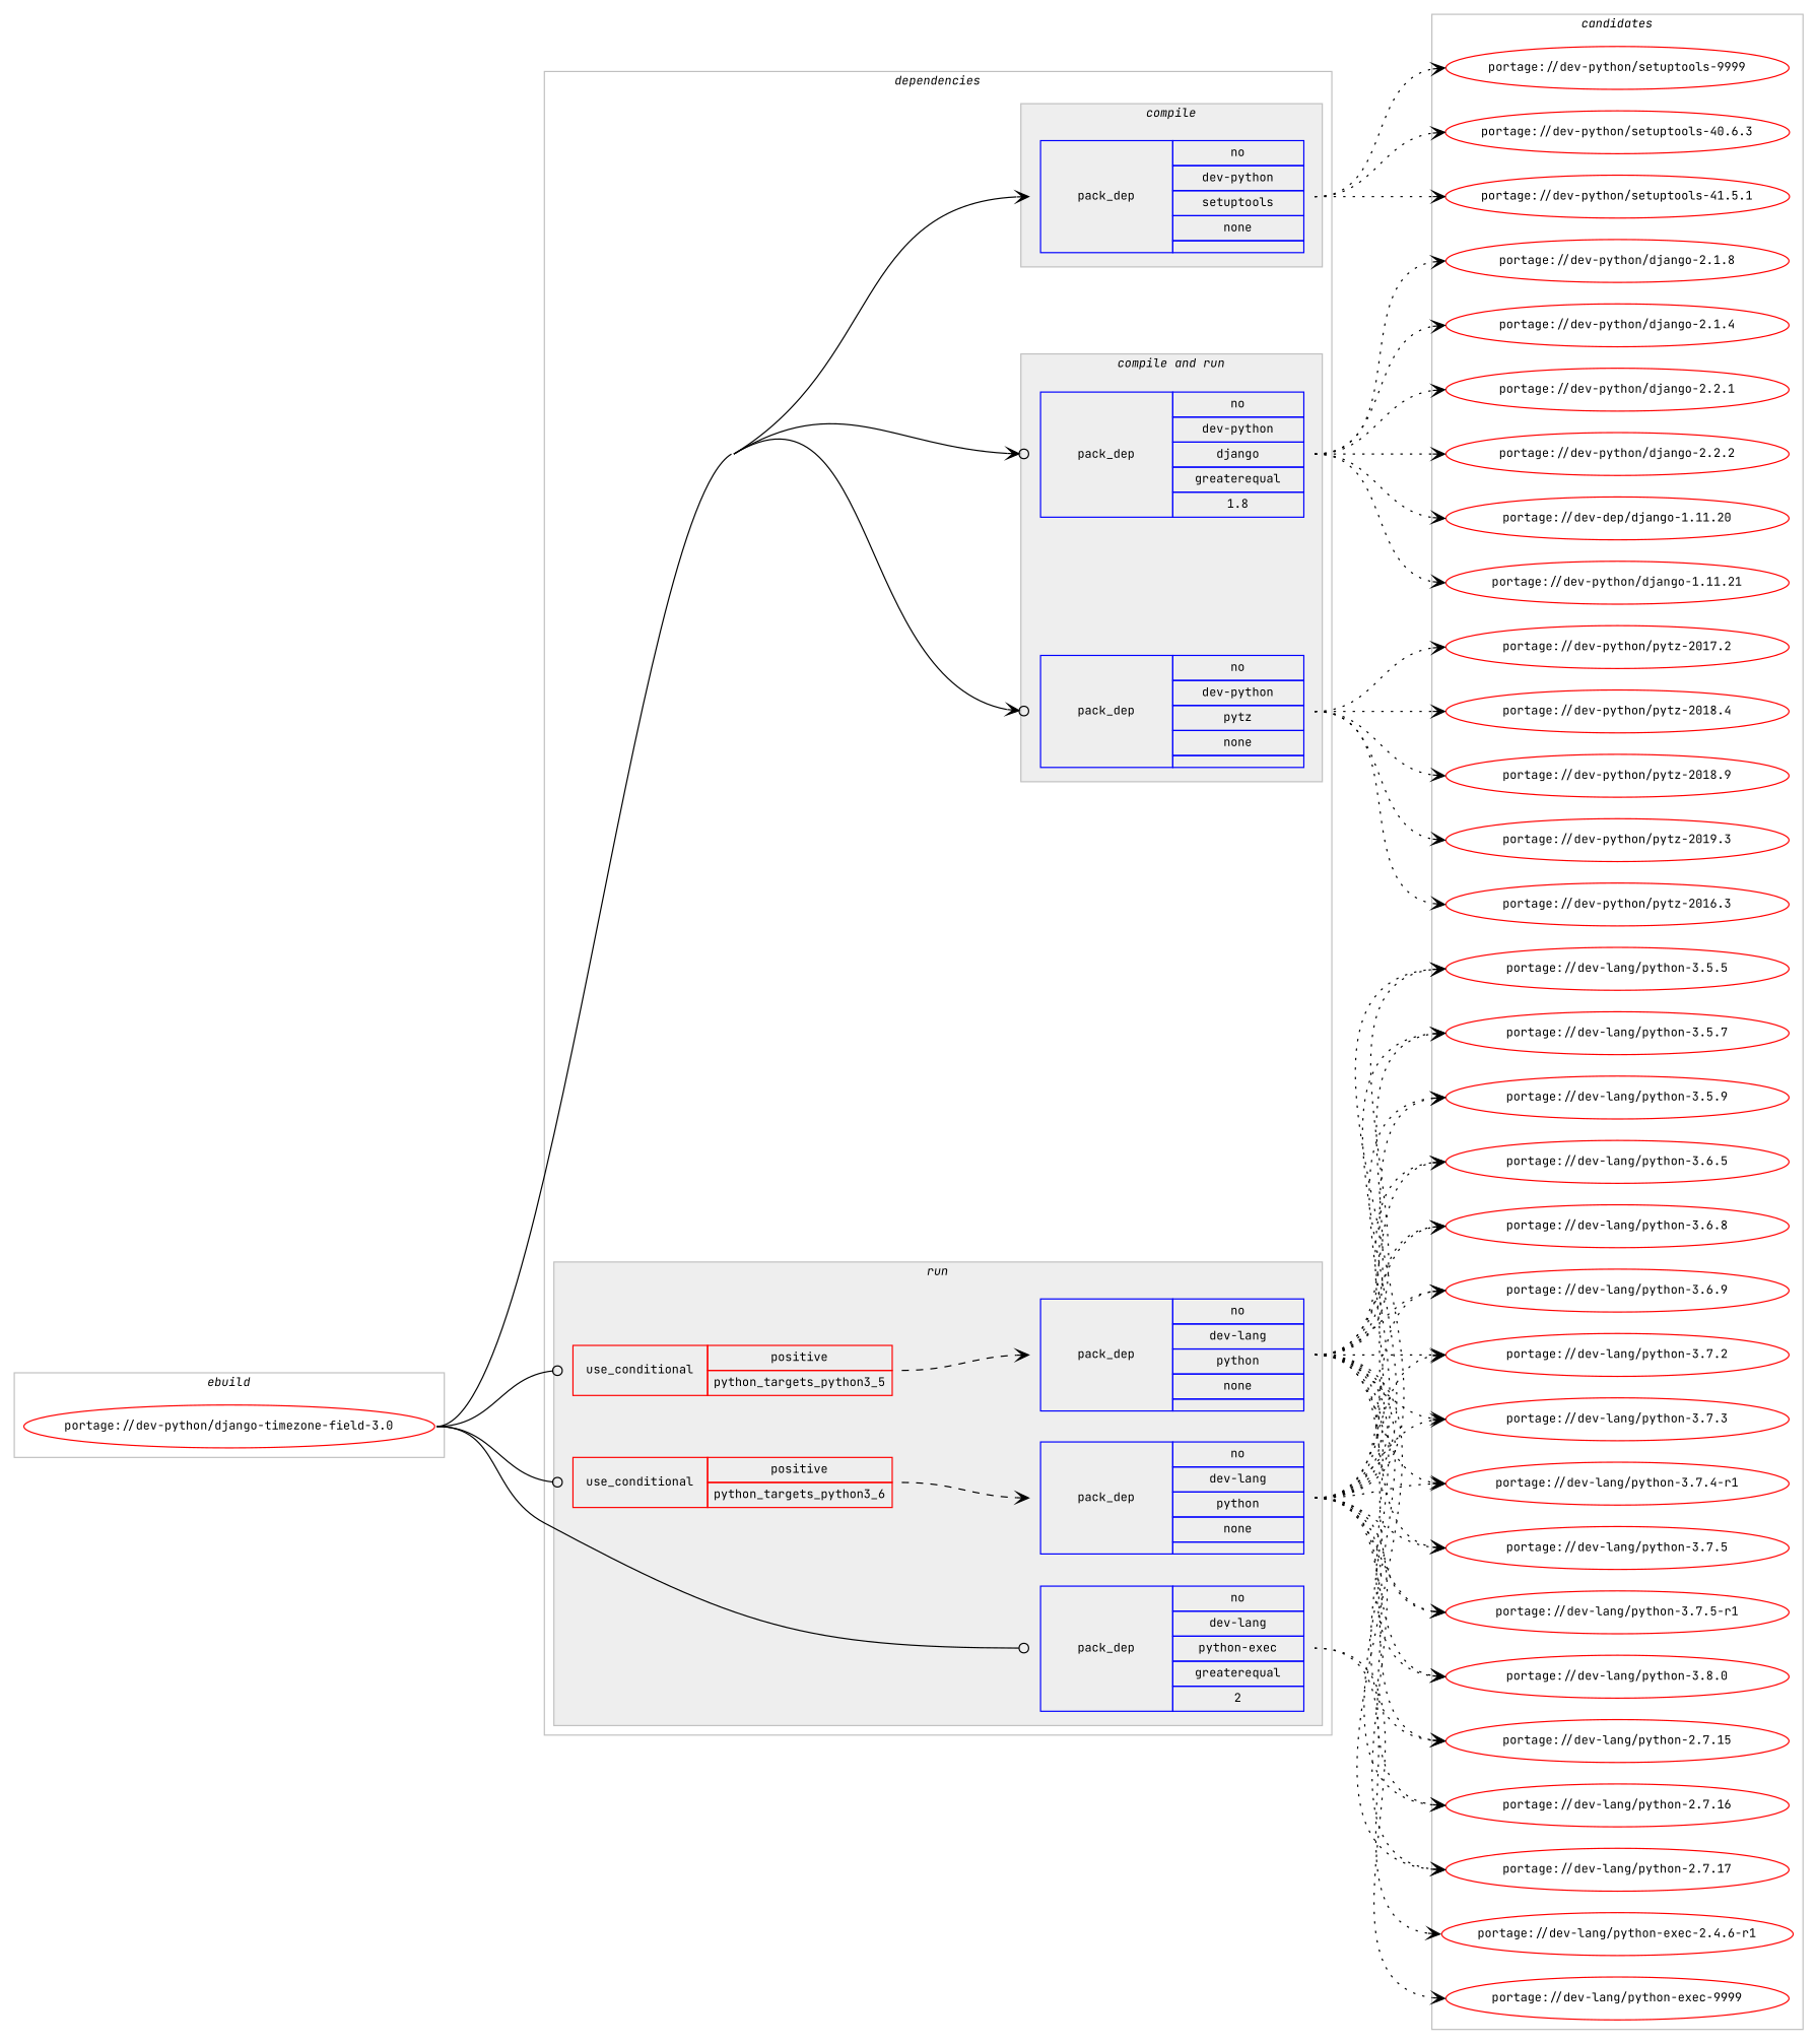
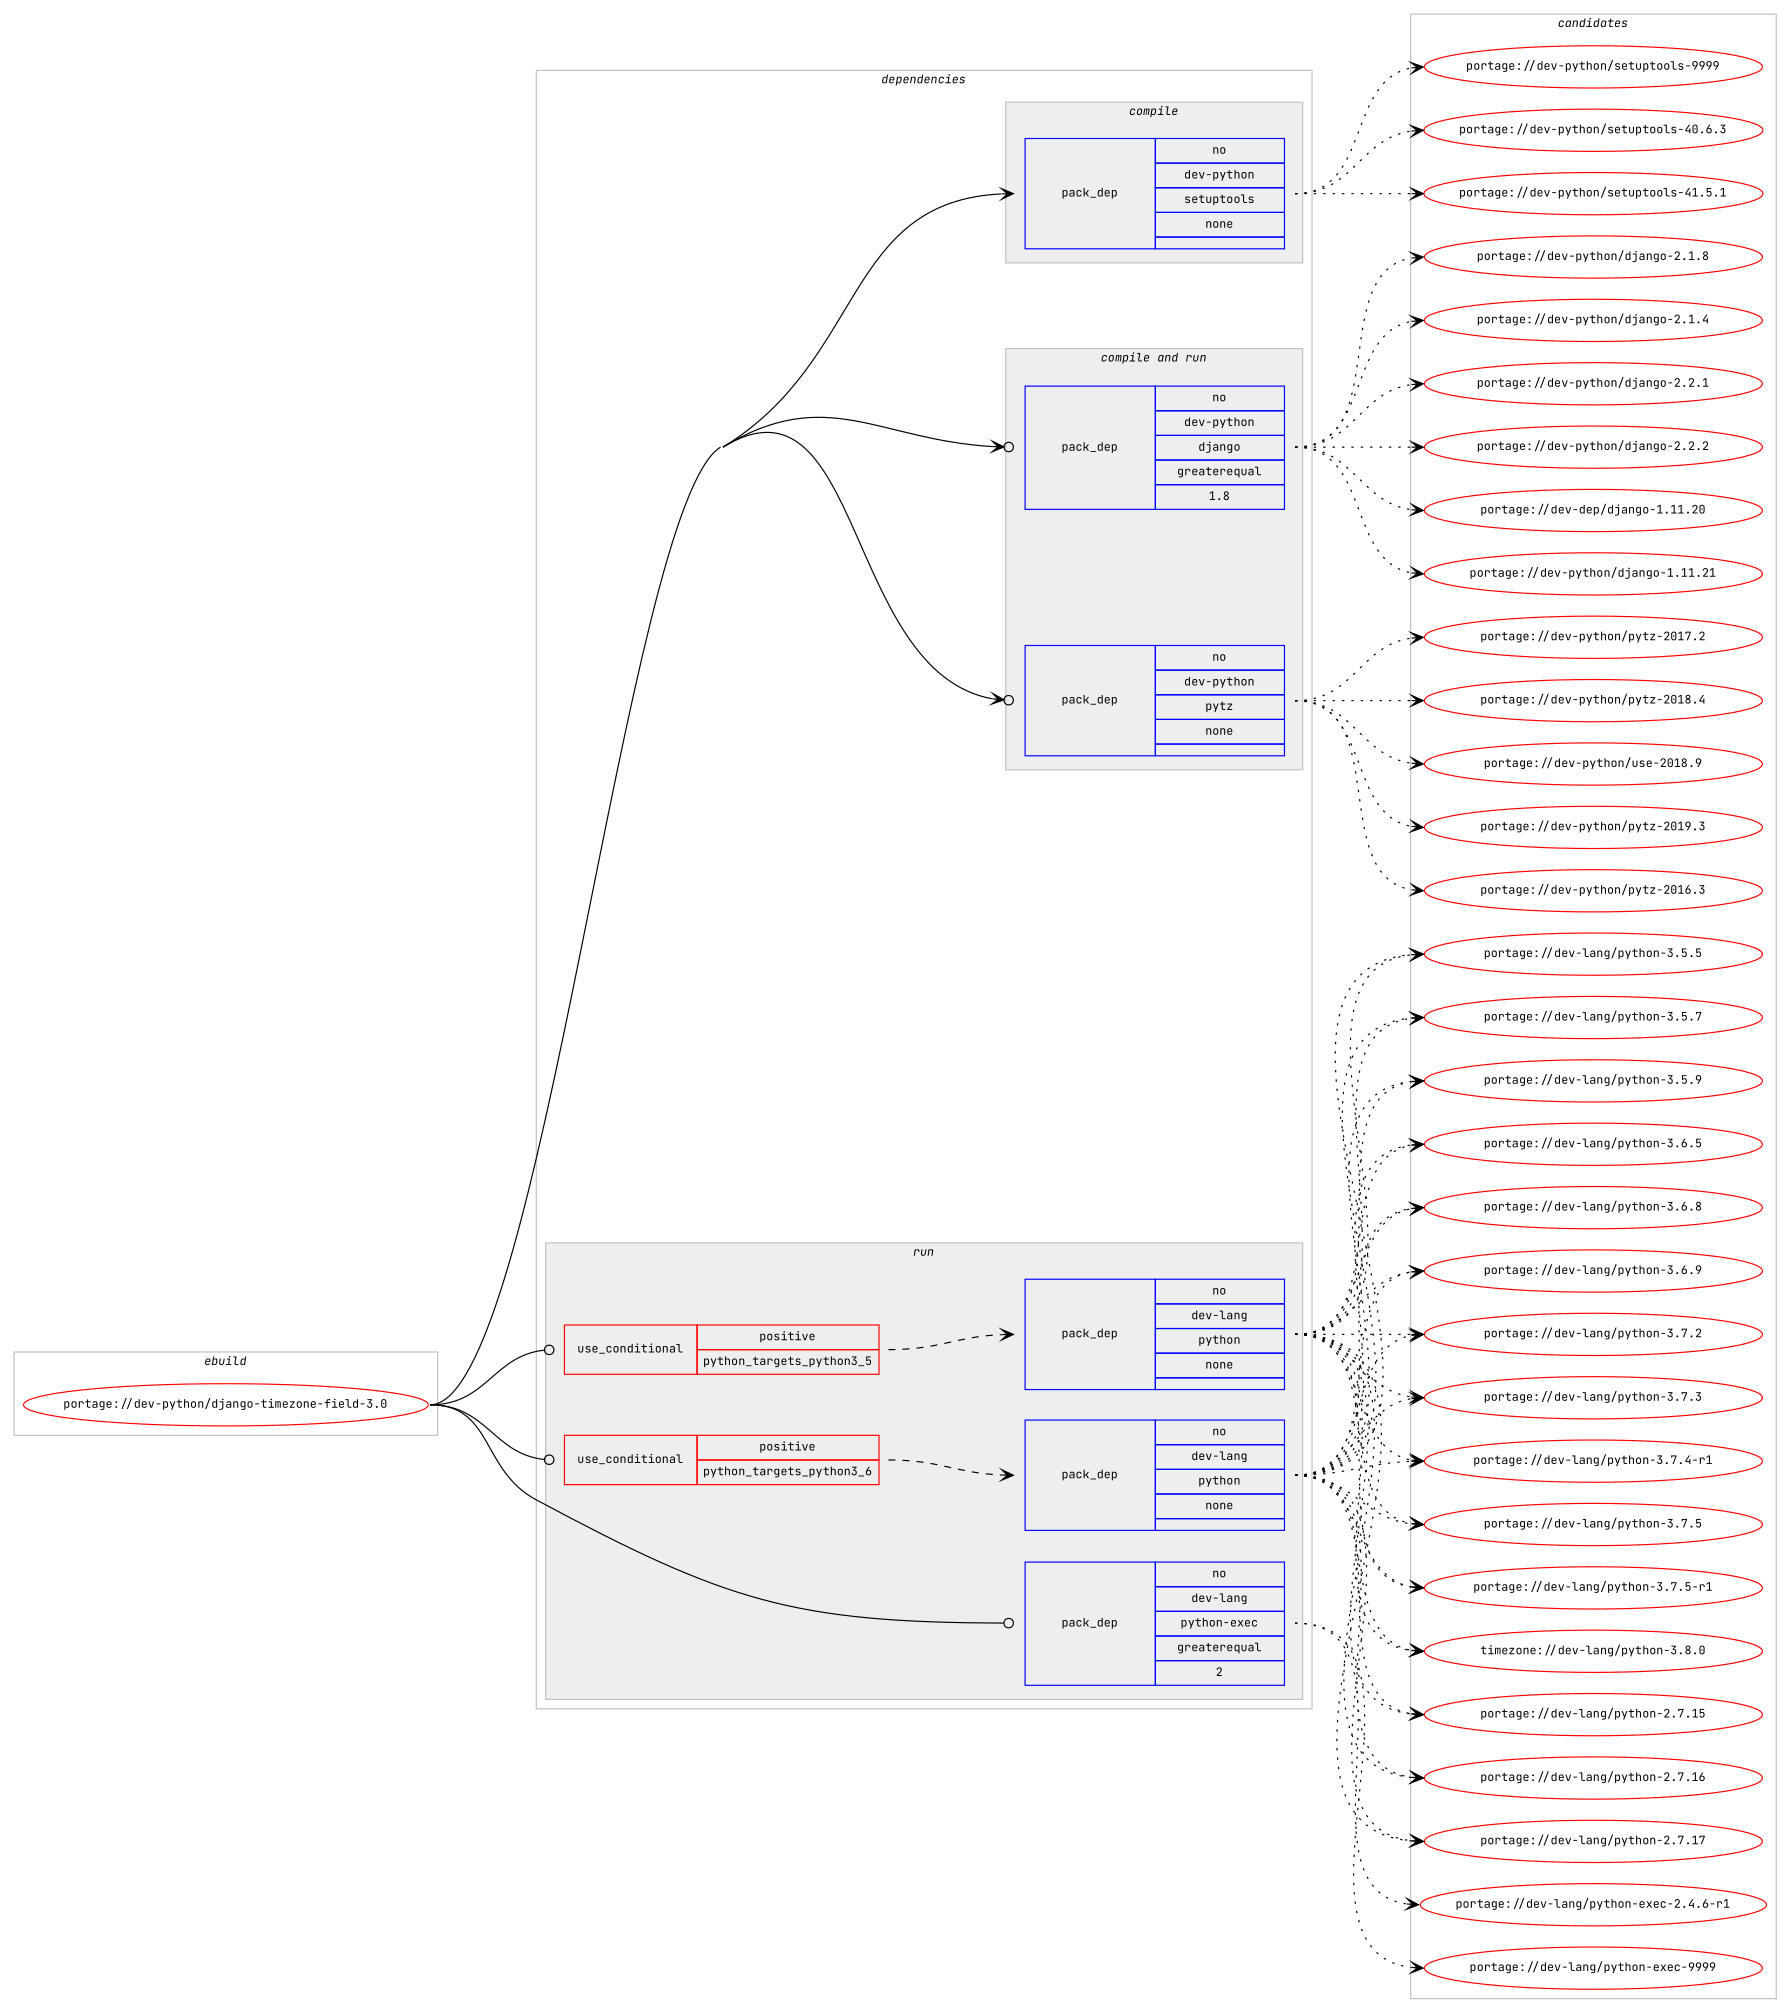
  digraph {
    compound=true
    concentrate=true
    fontname="JetBrains Mono"
    fontsize=10
    newrank=true
    rankdir=LR
    ranksep=1.5
    node [color=red fontname="JetBrains Mono" fontsize=10]
    edge [arrowhead=vee fontname="JetBrains Mono" headport=w style=dotted tailport=e weight=100]
    n1 [label="portage://dev-python/django-timezone-field-3.0" width=4]
    n2 [color=blue label=<<TABLE BORDER="0" CELLBORDER="1" CELLSPACING="0" CELLPADDING="4" WIDTH="220"><TR><TD ROWSPAN="6" CELLPADDING="30">pack_dep</TD></TR><TR><TD WIDTH="110">no</TD></TR><TR><TD>dev-python</TD></TR><TR><TD>setuptools</TD></TR><TR><TD>none</TD></TR><TR><TD></TD></TR></TABLE>> shape=none]
    n3 [color=blue label=<<TABLE BORDER="0" CELLBORDER="1" CELLSPACING="0" CELLPADDING="4" WIDTH="220"><TR><TD ROWSPAN="6" CELLPADDING="30">pack_dep</TD></TR><TR><TD WIDTH="110">no</TD></TR><TR><TD>dev-python</TD></TR><TR><TD>django</TD></TR><TR><TD>greaterequal</TD></TR><TR><TD>1.8</TD></TR></TABLE>> shape=none]
    n4 [color=blue label=<<TABLE BORDER="0" CELLBORDER="1" CELLSPACING="0" CELLPADDING="4" WIDTH="220"><TR><TD ROWSPAN="6" CELLPADDING="30">pack_dep</TD></TR><TR><TD WIDTH="110">no</TD></TR><TR><TD>dev-python</TD></TR><TR><TD>pytz</TD></TR><TR><TD>none</TD></TR><TR><TD></TD></TR></TABLE>> shape=none]
    n5 [color=blue label=<<TABLE BORDER="0" CELLBORDER="1" CELLSPACING="0" CELLPADDING="4" WIDTH="220"><TR><TD ROWSPAN="6" CELLPADDING="30">pack_dep</TD></TR><TR><TD WIDTH="110">no</TD></TR><TR><TD>dev-lang</TD></TR><TR><TD>python</TD></TR><TR><TD>none</TD></TR><TR><TD></TD></TR></TABLE>> shape=none]
    n6 [label=<<TABLE BORDER="0" CELLBORDER="1" CELLSPACING="0" CELLPADDING="4"><TR><TD ROWSPAN="3" CELLPADDING="10">use_conditional</TD></TR><TR><TD>positive</TD></TR><TR><TD>python_targets_python3_5</TD></TR></TABLE>> shape=none]
    n7 [color=blue label=<<TABLE BORDER="0" CELLBORDER="1" CELLSPACING="0" CELLPADDING="4" WIDTH="220"><TR><TD ROWSPAN="6" CELLPADDING="30">pack_dep</TD></TR><TR><TD WIDTH="110">no</TD></TR><TR><TD>dev-lang</TD></TR><TR><TD>python</TD></TR><TR><TD>none</TD></TR><TR><TD></TD></TR></TABLE>> shape=none]
    n8 [label=<<TABLE BORDER="0" CELLBORDER="1" CELLSPACING="0" CELLPADDING="4"><TR><TD ROWSPAN="3" CELLPADDING="10">use_conditional</TD></TR><TR><TD>positive</TD></TR><TR><TD>python_targets_python3_6</TD></TR></TABLE>> shape=none]
    n9 [color=blue label=<<TABLE BORDER="0" CELLBORDER="1" CELLSPACING="0" CELLPADDING="4" WIDTH="220"><TR><TD ROWSPAN="6" CELLPADDING="30">pack_dep</TD></TR><TR><TD WIDTH="110">no</TD></TR><TR><TD>dev-lang</TD></TR><TR><TD>python-exec</TD></TR><TR><TD>greaterequal</TD></TR><TR><TD>2</TD></TR></TABLE>> shape=none]
    n10 [label="portage://dev-python/setuptools-40.6.3" width=4]
    n11 [label="portage://dev-python/setuptools-41.5.1" width=4]
    n12 [label="portage://dev-python/setuptools-9999" width=4]
    n13 [label="portage://dev-dep/django-1.11.20" width=4]
    n14 [label="portage://dev-python/django-1.11.21" width=4]
    n15 [label="portage://dev-python/django-2.1.8" width=4]
    n16 [label="portage://dev-python/django-2.1.4" width=4]
    n17 [label="portage://dev-python/django-2.2.1" width=4]
    n18 [label="portage://dev-python/django-2.2.2" width=4]
    n19 [label="portage://dev-python/pytz-2016.3" width=4]
    n20 [label="portage://dev-python/pytz-2017.2" width=4]
    n21 [label="portage://dev-python/pytz-2018.4" width=4]
-   n22 [label="portage://dev-python/pytz-2018.9" width=4]
+   n22 [label="portage://dev-python/use-2018.9" width=4]
    n23 [label="portage://dev-python/pytz-2019.3" width=4]
    n24 [label="portage://dev-lang/python-2.7.15" width=4]
    n25 [label="portage://dev-lang/python-2.7.16" width=4]
    n26 [label="portage://dev-lang/python-2.7.17" width=4]
    n27 [label="portage://dev-lang/python-3.5.5" width=4]
    n28 [label="portage://dev-lang/python-3.5.7" width=4]
    n29 [label="portage://dev-lang/python-3.5.9" width=4]
    n30 [label="portage://dev-lang/python-3.6.5" width=4]
    n31 [label="portage://dev-lang/python-3.6.8" width=4]
    n32 [label="portage://dev-lang/python-3.6.9" width=4]
    n33 [label="portage://dev-lang/python-3.7.2" width=4]
    n34 [label="portage://dev-lang/python-3.7.3" width=4]
    n35 [label="portage://dev-lang/python-3.7.4-r1" width=4]
    n36 [label="portage://dev-lang/python-3.7.5" width=4]
    n37 [label="portage://dev-lang/python-3.7.5-r1" width=4]
-   n38 [label="portage://dev-lang/python-3.8.0" width=4]
+   n38 [label="timezone://dev-lang/python-3.8.0" width=4]
    n39 [label="portage://dev-lang/python-exec-2.4.6-r1" width=4]
    n40 [label="portage://dev-lang/python-exec-9999" width=4]
    subgraph cluster_1 {
      color=gray
      label=<<i>ebuild</i>>
      rank=same
      n1
    }
    subgraph cluster_2 {
      color=gray
      label=<<i>dependencies</i>>
      subgraph cluster_3 {
        color=gray
        fillcolor="#eeeeee"
        label=<<i>compile</i>>
        style=filled
        subgraph sub_4 {
          color=gray
          fillcolor="#eeeeee"
          label=<<i>compile</i>>
          style=filled
          n2
        }
      }
      subgraph cluster_5 {
        color=gray
        fillcolor="#eeeeee"
        label=<<i>compile and run</i>>
        style=filled
        subgraph sub_6 {
          color=gray
          fillcolor="#eeeeee"
          label=<<i>compile and run</i>>
          style=filled
          n3
        }
        subgraph sub_7 {
          color=gray
          fillcolor="#eeeeee"
          label=<<i>compile and run</i>>
          style=filled
          n4
        }
      }
      subgraph cluster_8 {
        color=gray
        fillcolor="#eeeeee"
        label=<<i>run</i>>
        style=filled
        subgraph sub_9 {
          color=gray
          fillcolor="#eeeeee"
          label=<<i>run</i>>
          style=filled
          n6
          subgraph sub_10 {
            color=gray
            fillcolor="#eeeeee"
            label=<<i>run</i>>
            style=filled
            n5
          }
        }
        subgraph sub_11 {
          color=gray
          fillcolor="#eeeeee"
          label=<<i>run</i>>
          style=filled
          n8
          subgraph sub_12 {
            color=gray
            fillcolor="#eeeeee"
            label=<<i>run</i>>
            style=filled
            n7
          }
        }
        subgraph sub_13 {
          color=gray
          fillcolor="#eeeeee"
          label=<<i>run</i>>
          style=filled
          n9
        }
      }
    }
    subgraph cluster_14 {
      color=gray
      label=<<i>candidates</i>>
      rank=same
      subgraph sub_15 {
        color=black
        label=<<i>candidates</i>>
        nodesep=1
        rank=same
        n10
        n11
        n12
      }
      subgraph sub_16 {
        color=black
        label=<<i>candidates</i>>
        nodesep=1
        rank=same
        n13
        n14
        n15
        n16
        n17
        n18
      }
      subgraph sub_17 {
        color=black
        label=<<i>candidates</i>>
        nodesep=1
        rank=same
        n19
        n20
        n21
        n22
        n23
      }
      subgraph sub_18 {
        color=black
        label=<<i>candidates</i>>
        nodesep=1
        rank=same
        n24
        n25
        n26
        n27
        n28
        n29
        n30
        n31
        n32
        n33
        n34
        n35
        n36
        n37
        n38
      }
      subgraph sub_19 {
        color=black
        label=<<i>candidates</i>>
        nodesep=1
        rank=same
        n24
        n25
        n26
        n27
        n28
        n29
        n30
        n31
        n32
        n33
        n34
        n35
        n36
        n37
        n38
      }
      subgraph sub_20 {
        color=black
        label=<<i>candidates</i>>
        nodesep=1
        rank=same
        n39
        n40
      }
    }
    n1 -> n2 [style=solid weight=20]
    n1 -> n3 [arrowhead=odotvee style=solid weight=20]
    n1 -> n4 [arrowhead=odotvee style=solid weight=20]
    n1 -> n6 [arrowhead=odot style=solid weight=20]
    n1 -> n8 [arrowhead=odot style=solid weight=20]
    n1 -> n9 [arrowhead=odot style=solid weight=20]
    n2 -> n10
    n2 -> n11
    n2 -> n12
    n3 -> n13
    n3 -> n14
    n3 -> n15
    n3 -> n16
    n3 -> n17
    n3 -> n18
    n4 -> n19
    n4 -> n20
    n4 -> n21
    n4 -> n22
    n4 -> n23
    n5 -> n24
    n5 -> n25
    n5 -> n26
    n5 -> n27
    n5 -> n28
    n5 -> n29
    n5 -> n30
    n5 -> n31
    n5 -> n32
    n5 -> n33
    n5 -> n34
    n5 -> n35
    n5 -> n36
    n5 -> n37
    n5 -> n38
    n6 -> n5 [style=dashed weight=20]
    n7 -> n24
    n7 -> n25
    n7 -> n26
    n7 -> n27
    n7 -> n28
    n7 -> n29
    n7 -> n30
    n7 -> n31
    n7 -> n32
    n7 -> n33
    n7 -> n34
    n7 -> n35
    n7 -> n36
    n7 -> n37
    n7 -> n38
    n8 -> n7 [style=dashed weight=20]
    n9 -> n39
    n9 -> n40
  }
